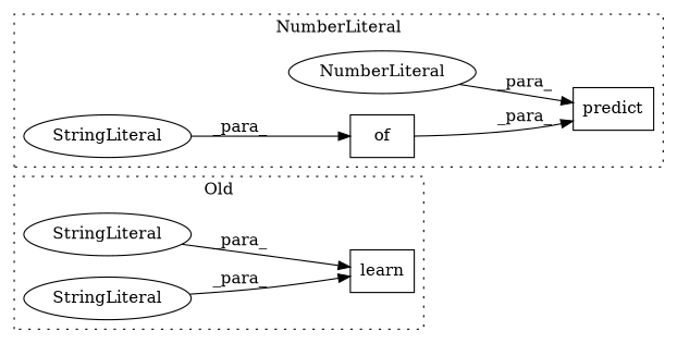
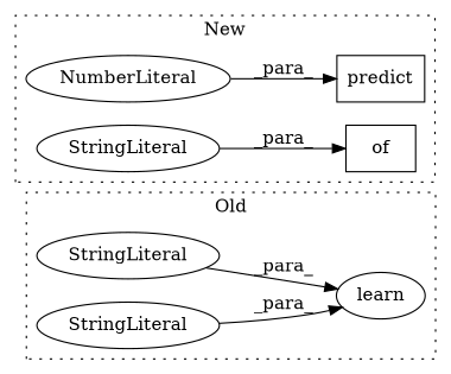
  digraph {
    rankdir=LR
    node [a=32 shape=ellipse]
-   n1 [l="6,1" label=learn s="277,414" shape=box]
+   n1 [l="6,1" label=learn s="277,414"]
    n2 [a=45 l=8 label=StringLiteral s=406]
    n3 [a=45 l=74 label=StringLiteral s=323]
    n4 [l="8,1" label=predict s="225,329" shape=box]
    n5 [l="3,1" label=of s="237,323" shape=box]
    n6 [a=34 l=4 label=NumberLiteral s=319]
    n7 [a=45 l=17 label=StringLiteral s=240]
    subgraph cluster_1 {
      label=Old
      style=dotted
      n1
      n2
      n3
    }
    subgraph cluster_2 {
-     label=NumberLiteral
+     label=New
      style=dotted
      n4
      n5
      n6
      n7
    }
    n2 -> n1 [label=_para_]
    n3 -> n1 [label=_para_]
-   n5 -> n4 [label=_para_]
    n6 -> n4 [label=_para_]
    n7 -> n5 [label=_para_]
  }
